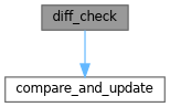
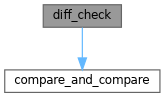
  digraph {
    rankdir=TB
    node [fontname=Helvetica fontsize=10 shape=box style=filled]
    n1 [color=gray40 fillcolor=grey60 fontcolor=black height=0.2 label=diff_check width=0.4]
-   n2 [color=grey40 fillcolor=white height=0.2 label=compare_and_update width=0.4]
+   n2 [color=grey40 fillcolor=white height=0.2 label=compare_and_compare width=0.4]
    n1 -> n2 [color=steelblue1 fontname=Helvetica fontsize=10 labelfontname=Helvetica labelfontsize=10 style=solid]
  }
